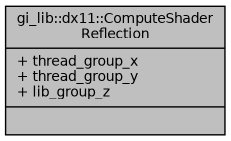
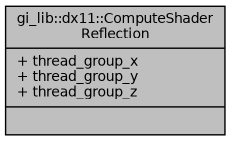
  digraph {
-   n1 [color=black fillcolor=grey75 fontcolor=black fontname=Helvetica fontsize=10 height=0.2 label="{gi_lib::dx11::ComputeShader\lReflection\n|+ thread_group_x\l+ thread_group_y\l+ lib_group_z\l|}" shape=record style=filled width=0.4]
+   n1 [color=black fillcolor=grey75 fontcolor=black fontname=Helvetica fontsize=10 height=0.2 label="{gi_lib::dx11::ComputeShader\lReflection\n|+ thread_group_x\l+ thread_group_y\l+ thread_group_z\l|}" shape=record style=filled width=0.4]
  }
